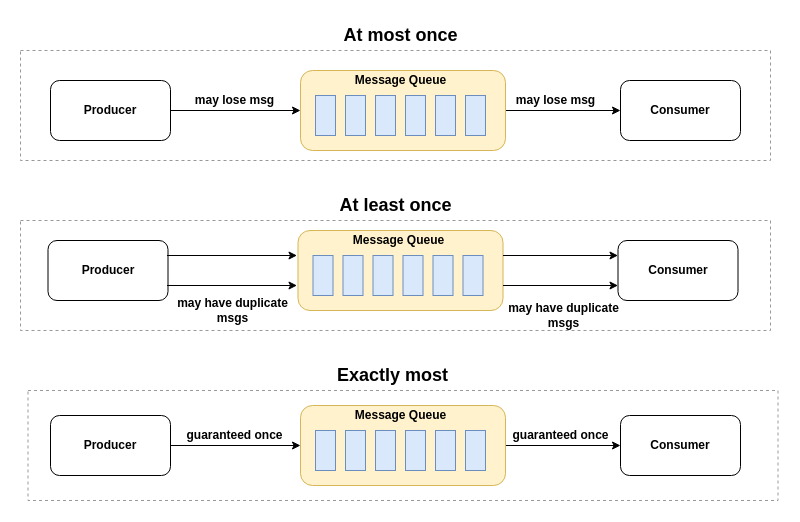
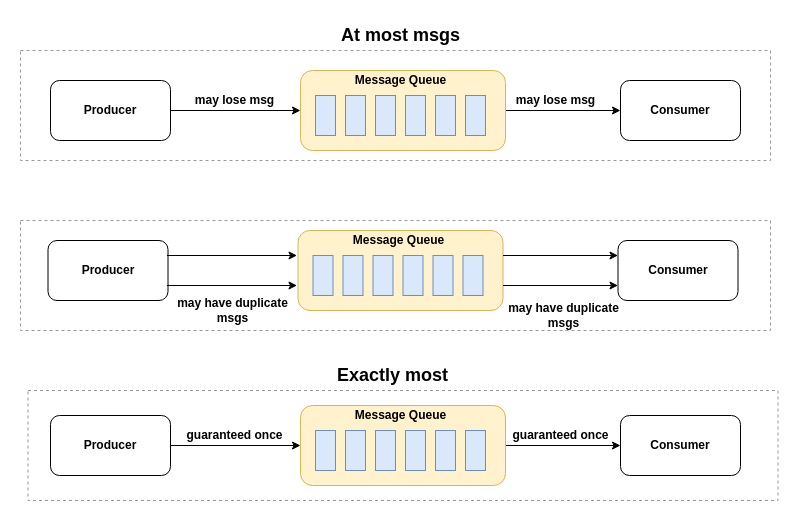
  <mxCell id="0" />
  <mxCell id="1" parent="0" />
  <mxCell id="2" value="" style="rounded=0;whiteSpace=wrap;html=1;fontSize=18;fillColor=none;strokeColor=#999999;dashed=1;" vertex="1" parent="1"><mxGeometry x="27.5" y="390" width="750" height="110" as="geometry" /></mxCell>
  <mxCell id="3" value="" style="rounded=0;whiteSpace=wrap;html=1;fontSize=18;fillColor=none;strokeColor=#999999;dashed=1;" vertex="1" parent="1"><mxGeometry x="20" y="220" width="750" height="110" as="geometry" /></mxCell>
  <mxCell id="4" value="" style="rounded=0;whiteSpace=wrap;html=1;fontSize=18;fillColor=none;strokeColor=#999999;dashed=1;" vertex="1" parent="1"><mxGeometry x="20" y="50" width="750" height="110" as="geometry" /></mxCell>
  <mxCell id="5" style="edgeStyle=orthogonalEdgeStyle;rounded=0;orthogonalLoop=1;jettySize=auto;html=1;exitX=1;exitY=0.5;exitDx=0;exitDy=0;entryX=0;entryY=0.5;entryDx=0;entryDy=0;" edge="1" parent="1" source="6" target="14"><mxGeometry relative="1" as="geometry" /></mxCell>
  <mxCell id="6" value="&lt;b&gt;Producer&lt;/b&gt;" style="rounded=1;whiteSpace=wrap;html=1;" vertex="1" parent="1"><mxGeometry x="50" y="80" width="120" height="60" as="geometry" /></mxCell>
  <mxCell id="7" value="&lt;b&gt;Producer&lt;/b&gt;" style="rounded=1;whiteSpace=wrap;html=1;" vertex="1" parent="1"><mxGeometry x="47.5" y="240" width="120" height="60" as="geometry" /></mxCell>
  <mxCell id="8" style="edgeStyle=orthogonalEdgeStyle;rounded=0;orthogonalLoop=1;jettySize=auto;html=1;exitX=1;exitY=0.5;exitDx=0;exitDy=0;entryX=0;entryY=0.5;entryDx=0;entryDy=0;" edge="1" parent="1" source="9" target="31"><mxGeometry relative="1" as="geometry" /></mxCell>
  <mxCell id="9" value="&lt;b&gt;Producer&lt;/b&gt;" style="rounded=1;whiteSpace=wrap;html=1;" vertex="1" parent="1"><mxGeometry x="50" y="415" width="120" height="60" as="geometry" /></mxCell>
  <mxCell id="10" value="&lt;b&gt;Consumer&lt;/b&gt;" style="rounded=1;whiteSpace=wrap;html=1;" vertex="1" parent="1"><mxGeometry x="620" y="80" width="120" height="60" as="geometry" /></mxCell>
  <mxCell id="11" value="&lt;b&gt;Consumer&lt;/b&gt;" style="rounded=1;whiteSpace=wrap;html=1;" vertex="1" parent="1"><mxGeometry x="617.5" y="240" width="120" height="60" as="geometry" /></mxCell>
  <mxCell id="12" value="&lt;b&gt;Consumer&lt;/b&gt;" style="rounded=1;whiteSpace=wrap;html=1;" vertex="1" parent="1"><mxGeometry x="620" y="415" width="120" height="60" as="geometry" /></mxCell>
  <mxCell id="13" style="edgeStyle=orthogonalEdgeStyle;rounded=0;orthogonalLoop=1;jettySize=auto;html=1;exitX=1;exitY=0.5;exitDx=0;exitDy=0;" edge="1" parent="1" source="14" target="10"><mxGeometry relative="1" as="geometry" /></mxCell>
  <mxCell id="14" value="" style="rounded=1;whiteSpace=wrap;html=1;strokeColor=#d6b656;fillColor=#fff2cc;" vertex="1" parent="1"><mxGeometry x="300" y="70" width="205" height="80" as="geometry" /></mxCell>
  <mxCell id="15" value="&lt;b&gt;Message Queue&lt;/b&gt;" style="text;html=1;align=center;verticalAlign=middle;resizable=0;points=[];autosize=1;strokeColor=none;fillColor=none;" vertex="1" parent="1"><mxGeometry x="345" y="70" width="110" height="20" as="geometry" /></mxCell>
  <mxCell id="16" value="" style="rounded=0;whiteSpace=wrap;html=1;fillColor=#dae8fc;strokeColor=#6c8ebf;" vertex="1" parent="1"><mxGeometry x="315" y="95" width="20" height="40" as="geometry" /></mxCell>
  <mxCell id="17" value="" style="rounded=0;whiteSpace=wrap;html=1;fillColor=#dae8fc;strokeColor=#6c8ebf;" vertex="1" parent="1"><mxGeometry x="345" y="95" width="20" height="40" as="geometry" /></mxCell>
  <mxCell id="18" value="" style="rounded=0;whiteSpace=wrap;html=1;fillColor=#dae8fc;strokeColor=#6c8ebf;" vertex="1" parent="1"><mxGeometry x="375" y="95" width="20" height="40" as="geometry" /></mxCell>
  <mxCell id="19" value="" style="rounded=0;whiteSpace=wrap;html=1;fillColor=#dae8fc;strokeColor=#6c8ebf;" vertex="1" parent="1"><mxGeometry x="405" y="95" width="20" height="40" as="geometry" /></mxCell>
  <mxCell id="20" value="" style="rounded=0;whiteSpace=wrap;html=1;fillColor=#dae8fc;strokeColor=#6c8ebf;" vertex="1" parent="1"><mxGeometry x="435" y="95" width="20" height="40" as="geometry" /></mxCell>
  <mxCell id="21" value="" style="rounded=0;whiteSpace=wrap;html=1;fillColor=#dae8fc;strokeColor=#6c8ebf;" vertex="1" parent="1"><mxGeometry x="465" y="95" width="20" height="40" as="geometry" /></mxCell>
  <mxCell id="22" value="" style="rounded=1;whiteSpace=wrap;html=1;strokeColor=#d6b656;fillColor=#fff2cc;" vertex="1" parent="1"><mxGeometry x="297.5" y="230" width="205" height="80" as="geometry" /></mxCell>
  <mxCell id="23" value="&lt;b&gt;Message Queue&lt;/b&gt;" style="text;html=1;align=center;verticalAlign=middle;resizable=0;points=[];autosize=1;strokeColor=none;fillColor=none;" vertex="1" parent="1"><mxGeometry x="342.5" y="230" width="110" height="20" as="geometry" /></mxCell>
  <mxCell id="24" value="" style="rounded=0;whiteSpace=wrap;html=1;fillColor=#dae8fc;strokeColor=#6c8ebf;" vertex="1" parent="1"><mxGeometry x="312.5" y="255" width="20" height="40" as="geometry" /></mxCell>
  <mxCell id="25" value="" style="rounded=0;whiteSpace=wrap;html=1;fillColor=#dae8fc;strokeColor=#6c8ebf;" vertex="1" parent="1"><mxGeometry x="342.5" y="255" width="20" height="40" as="geometry" /></mxCell>
  <mxCell id="26" value="" style="rounded=0;whiteSpace=wrap;html=1;fillColor=#dae8fc;strokeColor=#6c8ebf;" vertex="1" parent="1"><mxGeometry x="372.5" y="255" width="20" height="40" as="geometry" /></mxCell>
  <mxCell id="27" value="" style="rounded=0;whiteSpace=wrap;html=1;fillColor=#dae8fc;strokeColor=#6c8ebf;" vertex="1" parent="1"><mxGeometry x="402.5" y="255" width="20" height="40" as="geometry" /></mxCell>
  <mxCell id="28" value="" style="rounded=0;whiteSpace=wrap;html=1;fillColor=#dae8fc;strokeColor=#6c8ebf;" vertex="1" parent="1"><mxGeometry x="432.5" y="255" width="20" height="40" as="geometry" /></mxCell>
  <mxCell id="29" value="" style="rounded=0;whiteSpace=wrap;html=1;fillColor=#dae8fc;strokeColor=#6c8ebf;" vertex="1" parent="1"><mxGeometry x="462.5" y="255" width="20" height="40" as="geometry" /></mxCell>
  <mxCell id="30" style="edgeStyle=orthogonalEdgeStyle;rounded=0;orthogonalLoop=1;jettySize=auto;html=1;exitX=1;exitY=0.5;exitDx=0;exitDy=0;" edge="1" parent="1" source="31" target="12"><mxGeometry relative="1" as="geometry" /></mxCell>
  <mxCell id="31" value="" style="rounded=1;whiteSpace=wrap;html=1;strokeColor=#d6b656;fillColor=#fff2cc;" vertex="1" parent="1"><mxGeometry x="300" y="405" width="205" height="80" as="geometry" /></mxCell>
  <mxCell id="32" value="&lt;b&gt;Message Queue&lt;/b&gt;" style="text;html=1;align=center;verticalAlign=middle;resizable=0;points=[];autosize=1;strokeColor=none;fillColor=none;" vertex="1" parent="1"><mxGeometry x="345" y="405" width="110" height="20" as="geometry" /></mxCell>
  <mxCell id="33" value="" style="rounded=0;whiteSpace=wrap;html=1;fillColor=#dae8fc;strokeColor=#6c8ebf;" vertex="1" parent="1"><mxGeometry x="315" y="430" width="20" height="40" as="geometry" /></mxCell>
  <mxCell id="34" value="" style="rounded=0;whiteSpace=wrap;html=1;fillColor=#dae8fc;strokeColor=#6c8ebf;" vertex="1" parent="1"><mxGeometry x="345" y="430" width="20" height="40" as="geometry" /></mxCell>
  <mxCell id="35" value="" style="rounded=0;whiteSpace=wrap;html=1;fillColor=#dae8fc;strokeColor=#6c8ebf;" vertex="1" parent="1"><mxGeometry x="375" y="430" width="20" height="40" as="geometry" /></mxCell>
  <mxCell id="36" value="" style="rounded=0;whiteSpace=wrap;html=1;fillColor=#dae8fc;strokeColor=#6c8ebf;" vertex="1" parent="1"><mxGeometry x="405" y="430" width="20" height="40" as="geometry" /></mxCell>
  <mxCell id="37" value="" style="rounded=0;whiteSpace=wrap;html=1;fillColor=#dae8fc;strokeColor=#6c8ebf;" vertex="1" parent="1"><mxGeometry x="435" y="430" width="20" height="40" as="geometry" /></mxCell>
  <mxCell id="38" value="" style="rounded=0;whiteSpace=wrap;html=1;fillColor=#dae8fc;strokeColor=#6c8ebf;" vertex="1" parent="1"><mxGeometry x="465" y="430" width="20" height="40" as="geometry" /></mxCell>
  <mxCell id="39" style="edgeStyle=orthogonalEdgeStyle;rounded=0;orthogonalLoop=1;jettySize=auto;html=1;exitX=1;exitY=0.5;exitDx=0;exitDy=0;entryX=0;entryY=0.5;entryDx=0;entryDy=0;" edge="1" parent="1"><mxGeometry relative="1" as="geometry"><mxPoint x="166.5" y="255" as="sourcePoint" /><mxPoint x="296.5" y="255" as="targetPoint" /></mxGeometry></mxCell>
  <mxCell id="40" style="edgeStyle=orthogonalEdgeStyle;rounded=0;orthogonalLoop=1;jettySize=auto;html=1;exitX=1;exitY=0.5;exitDx=0;exitDy=0;entryX=0;entryY=0.5;entryDx=0;entryDy=0;" edge="1" parent="1"><mxGeometry relative="1" as="geometry"><mxPoint x="502.5" y="255" as="sourcePoint" /><mxPoint x="617.5" y="255" as="targetPoint" /></mxGeometry></mxCell>
  <mxCell id="41" style="edgeStyle=orthogonalEdgeStyle;rounded=0;orthogonalLoop=1;jettySize=auto;html=1;exitX=1;exitY=0.5;exitDx=0;exitDy=0;entryX=0;entryY=0.5;entryDx=0;entryDy=0;" edge="1" parent="1"><mxGeometry relative="1" as="geometry"><mxPoint x="166.5" y="285" as="sourcePoint" /><mxPoint x="296.5" y="285" as="targetPoint" /></mxGeometry></mxCell>
  <mxCell id="42" style="edgeStyle=orthogonalEdgeStyle;rounded=0;orthogonalLoop=1;jettySize=auto;html=1;exitX=1;exitY=0.5;exitDx=0;exitDy=0;entryX=0;entryY=0.5;entryDx=0;entryDy=0;" edge="1" parent="1"><mxGeometry relative="1" as="geometry"><mxPoint x="502.5" y="285" as="sourcePoint" /><mxPoint x="617.5" y="285" as="targetPoint" /></mxGeometry></mxCell>
  <mxCell id="43" value="&lt;b&gt;may lose msg&lt;/b&gt;" style="text;html=1;align=center;verticalAlign=middle;resizable=0;points=[];autosize=1;strokeColor=none;fillColor=none;" vertex="1" parent="1"><mxGeometry x="189" y="90" width="90" height="20" as="geometry" /></mxCell>
  <mxCell id="44" value="&lt;b&gt;may have duplicate &lt;br&gt;msgs&lt;/b&gt;" style="text;html=1;align=center;verticalAlign=middle;resizable=0;points=[];autosize=1;strokeColor=none;fillColor=none;" vertex="1" parent="1"><mxGeometry x="166.5" y="295" width="130" height="30" as="geometry" /></mxCell>
  <mxCell id="45" value="&lt;b&gt;guaranteed once&lt;/b&gt;" style="text;html=1;align=center;verticalAlign=middle;resizable=0;points=[];autosize=1;strokeColor=none;fillColor=none;" vertex="1" parent="1"><mxGeometry x="179" y="425" width="110" height="20" as="geometry" /></mxCell>
  <mxCell id="46" value="&lt;b&gt;may lose msg&lt;/b&gt;" style="text;html=1;align=center;verticalAlign=middle;resizable=0;points=[];autosize=1;strokeColor=none;fillColor=none;" vertex="1" parent="1"><mxGeometry x="510" y="90" width="90" height="20" as="geometry" /></mxCell>
  <mxCell id="47" value="&lt;b&gt;may have duplicate &lt;br&gt;msgs&lt;/b&gt;" style="text;html=1;align=center;verticalAlign=middle;resizable=0;points=[];autosize=1;strokeColor=none;fillColor=none;" vertex="1" parent="1"><mxGeometry x="497.5" y="300" width="130" height="30" as="geometry" /></mxCell>
  <mxCell id="48" value="&lt;b&gt;guaranteed once&lt;/b&gt;" style="text;html=1;align=center;verticalAlign=middle;resizable=0;points=[];autosize=1;strokeColor=none;fillColor=none;" vertex="1" parent="1"><mxGeometry x="505" y="425" width="110" height="20" as="geometry" /></mxCell>
- <mxCell id="49" value="&lt;font style=&quot;font-size: 18px;&quot;&gt;&lt;b&gt;At most once&lt;/b&gt;&lt;/font&gt;" style="text;html=1;strokeColor=none;fillColor=none;align=center;verticalAlign=middle;whiteSpace=wrap;rounded=0;" vertex="1" parent="1"><mxGeometry x="317.5" y="20" width="165" height="30" as="geometry" /></mxCell>
- <mxCell id="50" value="&lt;font style=&quot;font-size: 18px;&quot;&gt;&lt;b&gt;At least once&lt;/b&gt;&lt;/font&gt;" style="text;html=1;strokeColor=none;fillColor=none;align=center;verticalAlign=middle;whiteSpace=wrap;rounded=0;" vertex="1" parent="1"><mxGeometry x="312.5" y="190" width="165" height="30" as="geometry" /></mxCell>
+ <mxCell id="49" value="&lt;font style=&quot;font-size: 18px;&quot;&gt;&lt;b&gt;At most msgs&lt;/b&gt;&lt;/font&gt;" style="text;html=1;strokeColor=none;fillColor=none;align=center;verticalAlign=middle;whiteSpace=wrap;rounded=0;" vertex="1" parent="1"><mxGeometry x="317.5" y="20" width="165" height="30" as="geometry" /></mxCell>
  <mxCell id="51" value="&lt;font style=&quot;font-size: 18px;&quot;&gt;&lt;b&gt;Exactly most&lt;/b&gt;&lt;/font&gt;" style="text;html=1;strokeColor=none;fillColor=none;align=center;verticalAlign=middle;whiteSpace=wrap;rounded=0;" vertex="1" parent="1"><mxGeometry x="310" y="360" width="165" height="30" as="geometry" /></mxCell>
